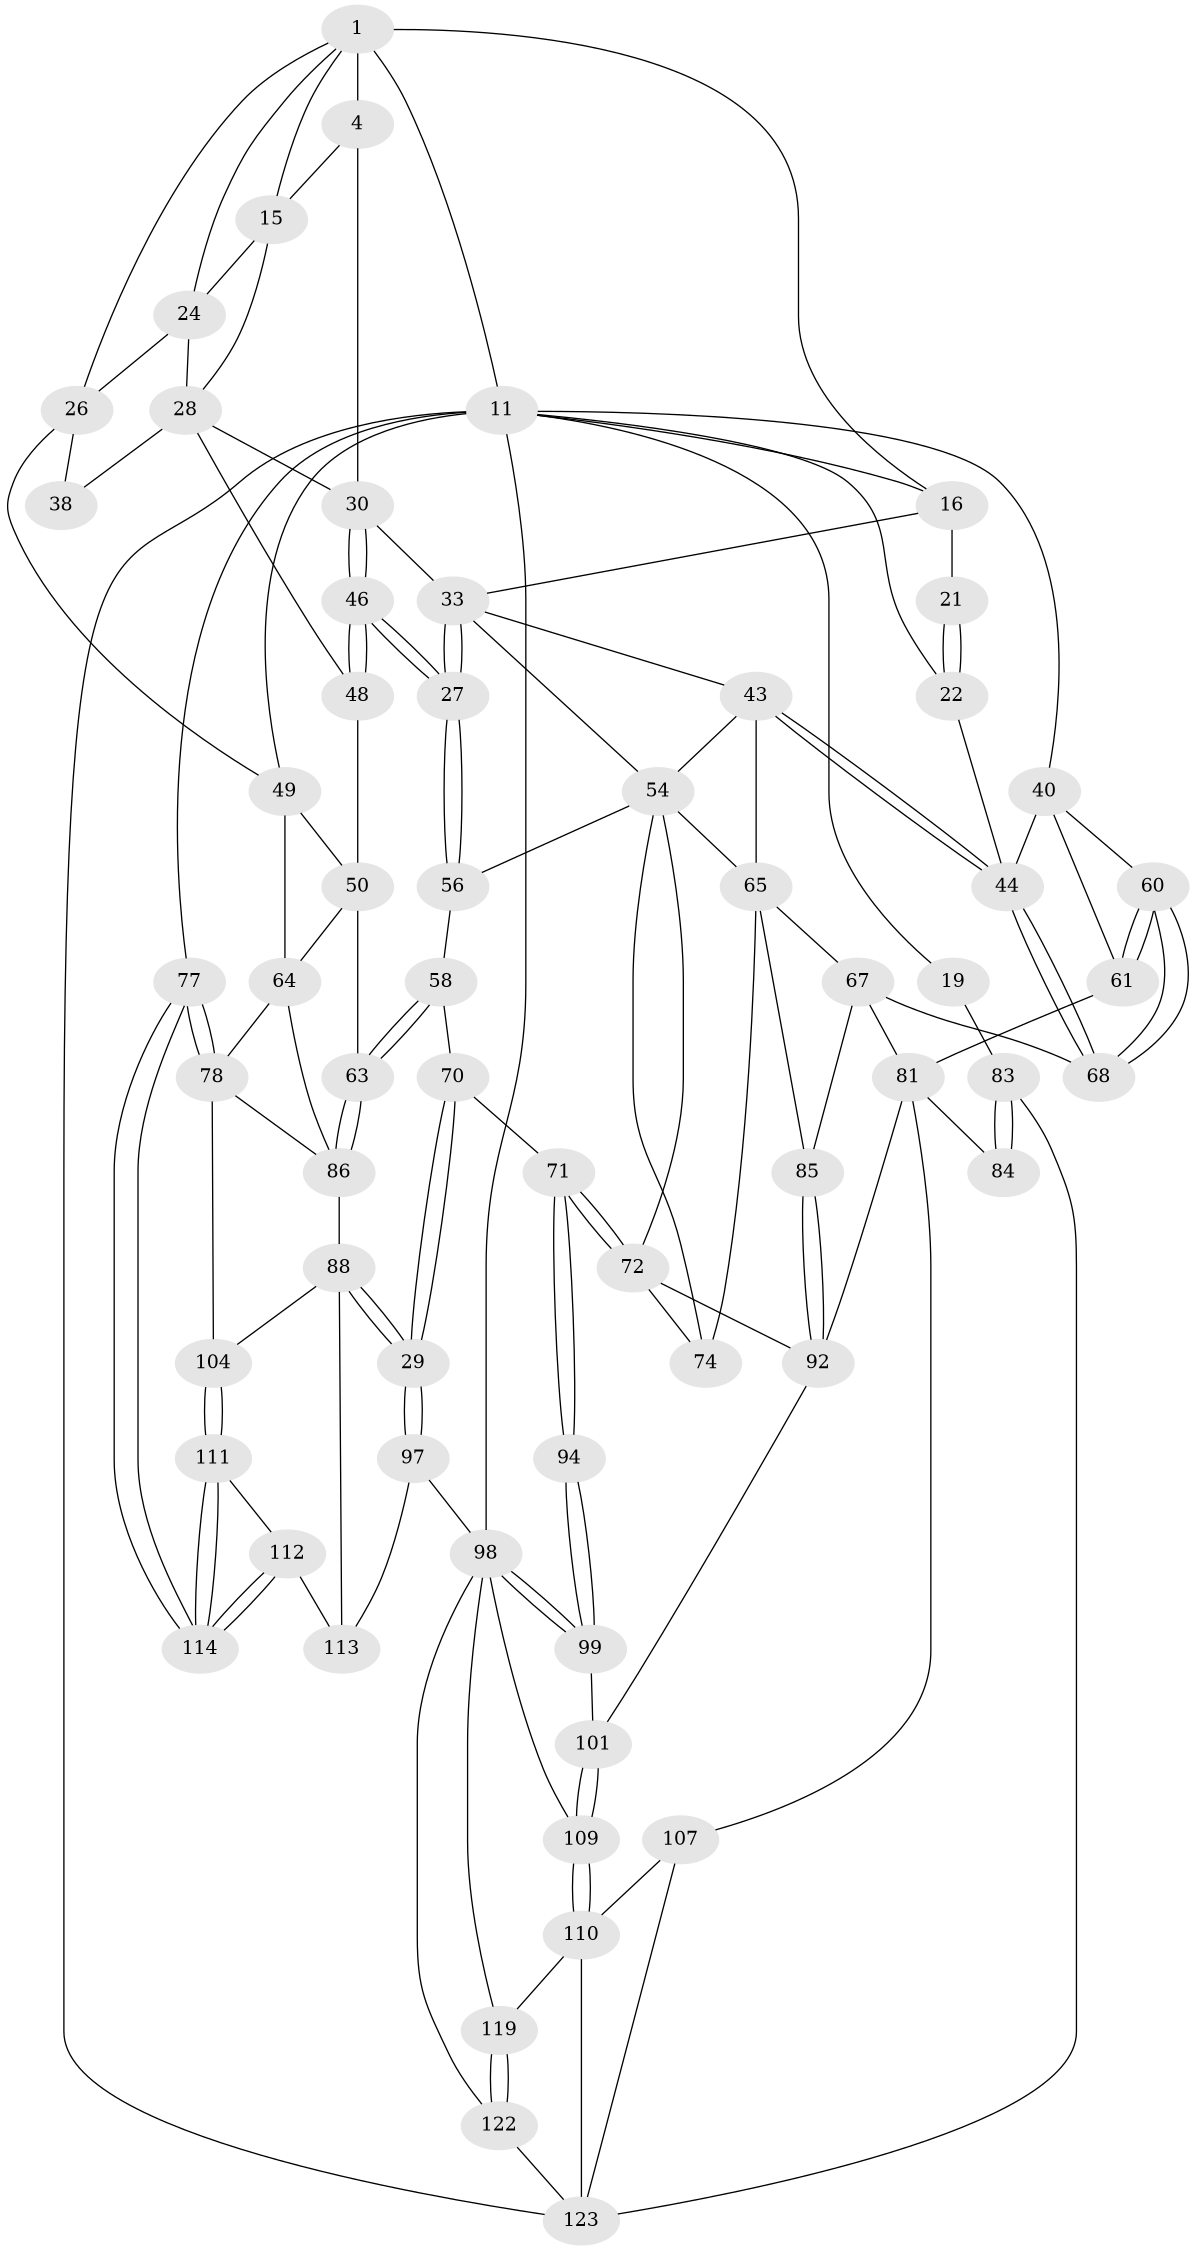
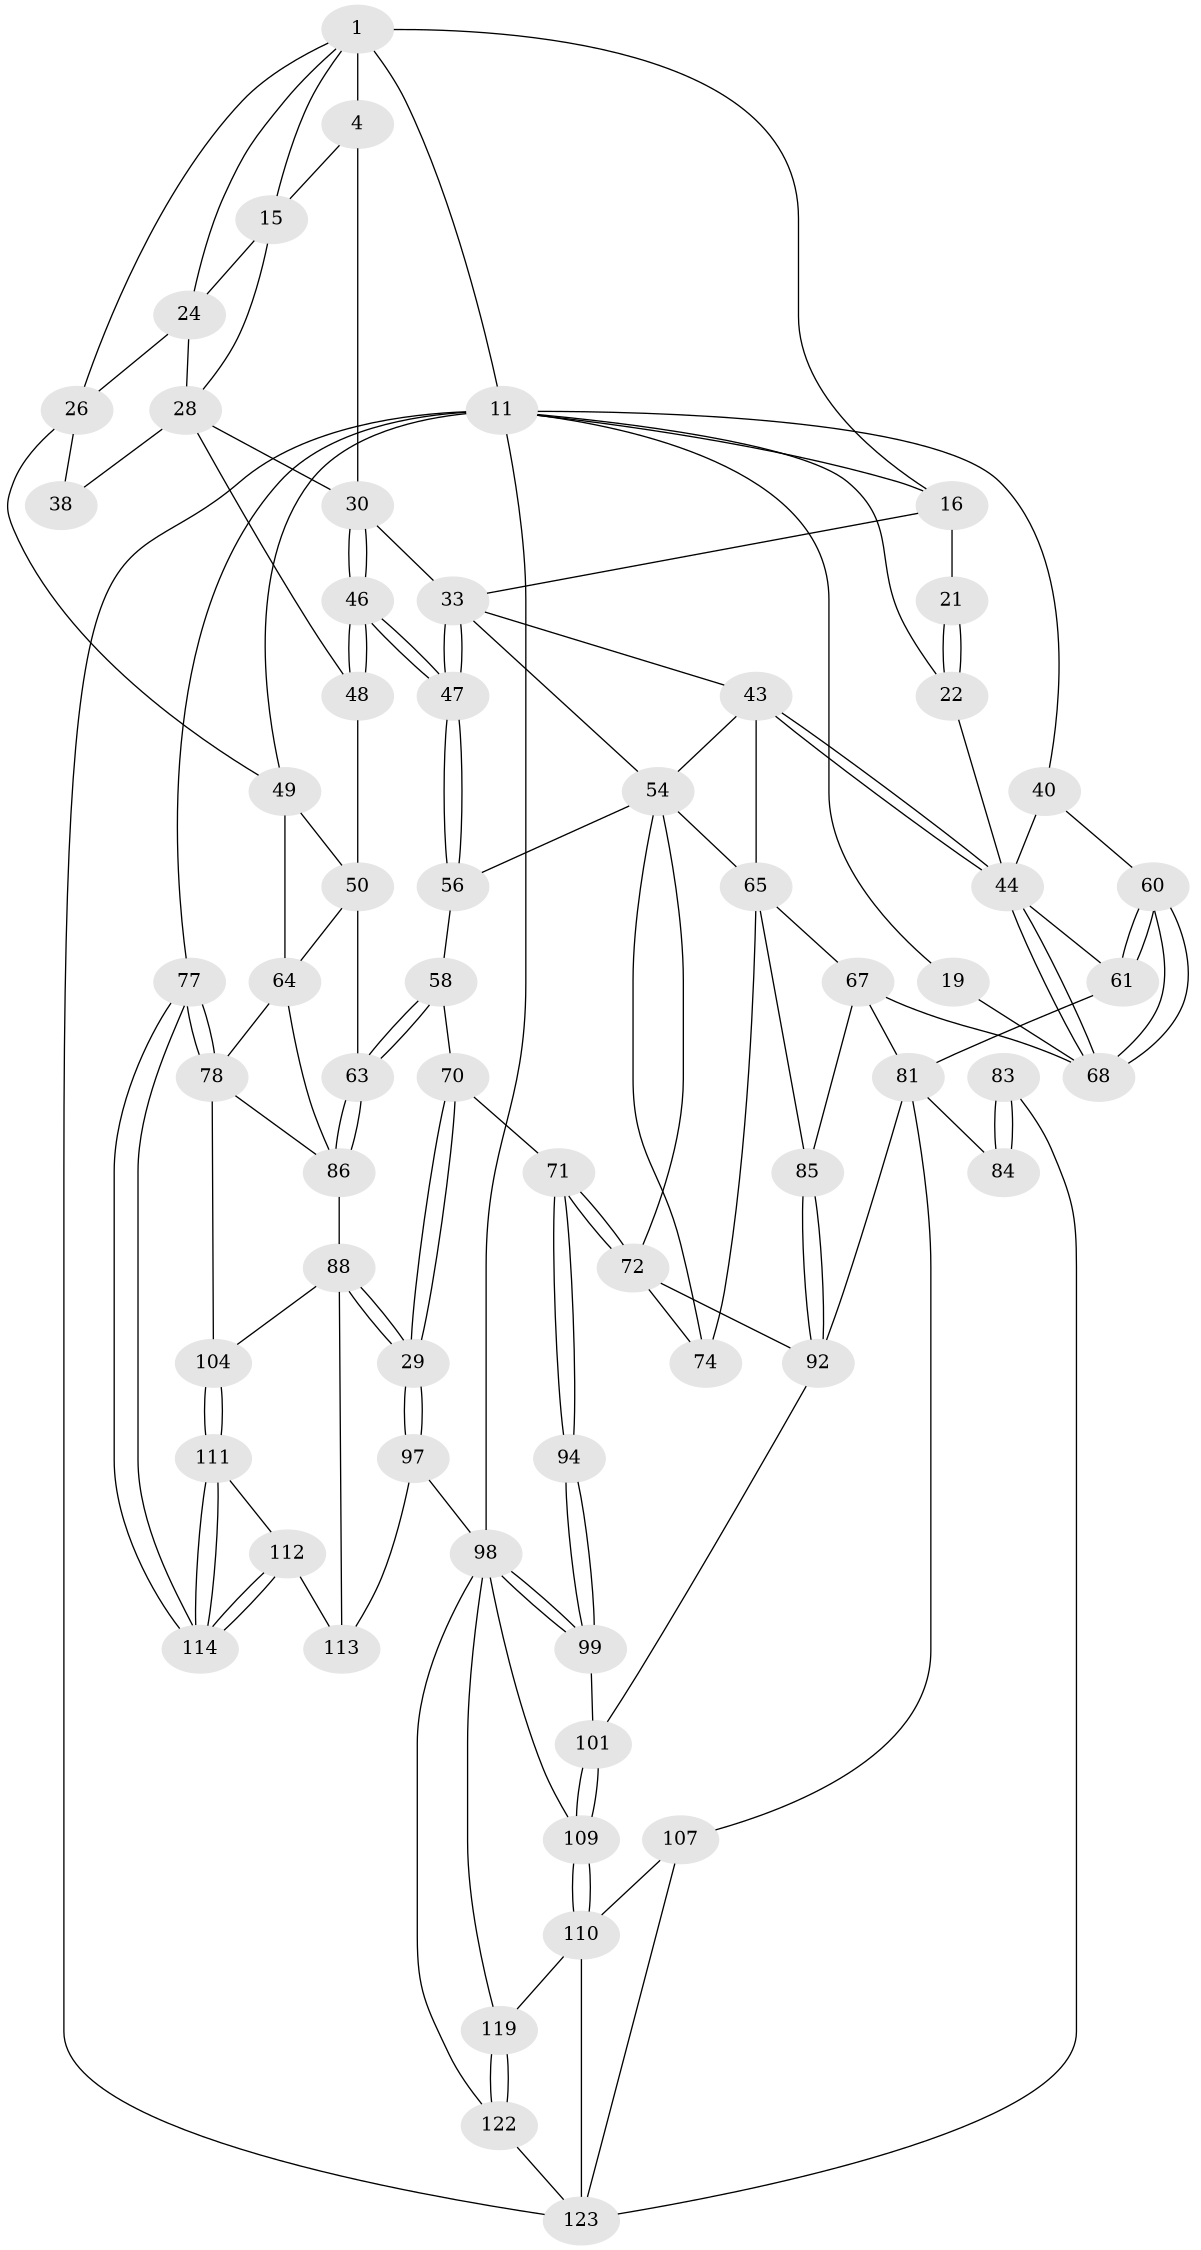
  graph {
    node [color=gray90 style=filled]
    1 [super="+2+7"]
    4 [super="+5"]
    11 [super="+13+76+12"]
    15 [super="+25"]
    16 [super="+17+36"]
    24 [super="+27"]
    26 [super="+37"]
    30 [super="+31"]
    19 [super="+42"]
    22
    40 [super="+41+53"]
    49 [super="+52"]
    77
    98 [super="+116"]
    123 [super="+126+124"]
    28 [super="+29+32"]
    21
    33 [super="+34"]
    38
    46
    83
    44 [super="+45"]
    60
    61
    50 [super="+62+51"]
    64 [super="+79"]
    78 [super="+103"]
    114
    99 [super="+100"]
    109
    119
    122
    48
    43 [super="+55"]
-   47 [label=27]
+   47
    54 [super="+57"]
    84
    68
    65 [super="+66"]
    56
    72 [super="+90"]
    74
    81 [super="+82+106"]
    67 [super="+80"]
    85
    58 [super="+59"]
    63
    86 [super="+87+93"]
    70
    92 [super="+102"]
    71
    n52 [label=29]
    107 [super="+108"]
    88 [super="+105"]
    104
    94
    97 [super="+115"]
    101
    111
    110 [super="+120"]
    113
    112
    1 -- 4 [weight=2]
    1 -- 11 [weight=3]
    1 -- 15
    1 -- 16
    1 -- 24
    1 -- 26
    4 -- 15
    4 -- 30
    11 -- 16
    11 -- 19 [weight=2]
    11 -- 22
    11 -- 40
    11 -- 49
    11 -- 77
    11 -- 98
    11 -- 123
    15 -- 24
    15 -- 28
    16 -- 21 [weight=2]
    16 -- 33
    24 -- 26
    24 -- 28
    26 -- 49
    26 -- 38
    30 -- 33
    30 -- 46
    30 -- 46
-   19 -- 83 [weight=2]
+   19 -- 68 [weight=2]
    22 -- 44
    40 -- 44
    40 -- 60
-   40 -- 61
+   44 -- 61
    49 -- 50
    49 -- 64
    77 -- 78
    77 -- 78
    77 -- 114
    77 -- 114
    98 -- 99
    98 -- 99
    98 -- 109
    98 -- 119
    98 -- 122
    28 -- 30
    28 -- 38 [weight=2]
    28 -- 48
    21 -- 22
    21 -- 22
    33 -- 43
    33 -- 47
    33 -- 47
    33 -- 54
    46 -- 48
    46 -- 48
    46 -- 47
    46 -- 47
    83 -- 123
    83 -- 84
    83 -- 84
    44 -- 68
    44 -- 68
    60 -- 61
    60 -- 61
    60 -- 68
    60 -- 68
    61 -- 81
    50 -- 64
    50 -- 63
    64 -- 78
    64 -- 86
    78 -- 86
    78 -- 104
    99 -- 101
    109 -- 110
    109 -- 110
    119 -- 122
    119 -- 122
    122 -- 123
    48 -- 50
    43 -- 44
    43 -- 44
    43 -- 54
    43 -- 65
    47 -- 56
    47 -- 56
    54 -- 65
    54 -- 56
    54 -- 72
    54 -- 74
    65 -- 74
    65 -- 67
    65 -- 85
    56 -- 58
    72 -- 74
    72 -- 92
    81 -- 84
    81 -- 92
    81 -- 107
    67 -- 68
    67 -- 81
    67 -- 85
    85 -- 92
    85 -- 92
    58 -- 63
    58 -- 63
    58 -- 70
    63 -- 86
    63 -- 86
    86 -- 88
    70 -- 71
    70 -- n52
    70 -- n52
    92 -- 101
    71 -- 72
    71 -- 72
    71 -- 94
    71 -- 94
    n52 -- 97
    n52 -- 97
    107 -- 123
    107 -- 110
    88 -- n52
    88 -- n52
    88 -- 104
    88 -- 113
    104 -- 111
    104 -- 111
    94 -- 99
    94 -- 99
    97 -- 98 [weight=2]
    97 -- 113
    101 -- 109
    101 -- 109
    111 -- 114
    111 -- 114
    111 -- 112
    110 -- 123
    110 -- 119
    112 -- 114
    112 -- 114
    112 -- 113
  }
